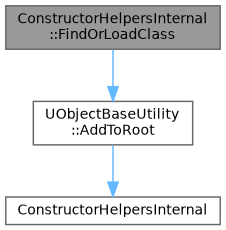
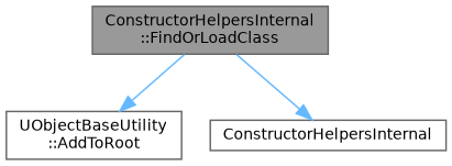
  digraph {
    rankdir=TB
    node [color=grey40 fillcolor=white fontname=Helvetica fontsize=10 shape=box style=filled]
    edge [color=steelblue1 fontname=Helvetica fontsize=10 labelfontname=Helvetica labelfontsize=10 style=solid]
    n1 [color=gray40 fillcolor=grey60 fontcolor=black height=0.2 label="ConstructorHelpersInternal\l::FindOrLoadClass" width=0.4]
    n2 [height=0.2 label="UObjectBaseUtility\l::AddToRoot" width=0.4]
    n3 [height=0.2 label=ConstructorHelpersInternal width=0.4]
    n1 -> n2
-   n2 -> n3
+   n1 -> n3
  }
